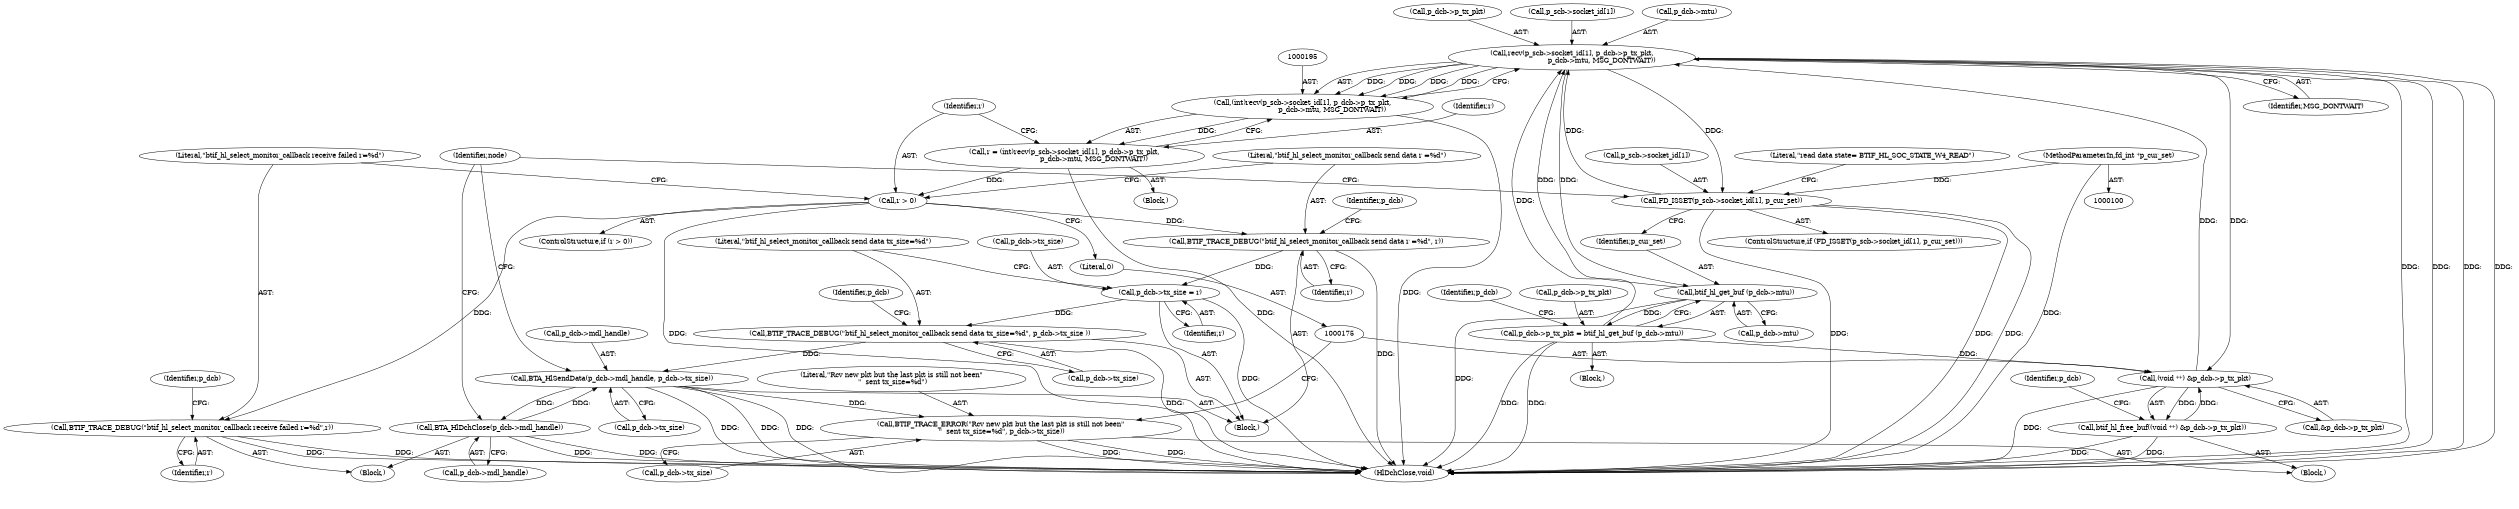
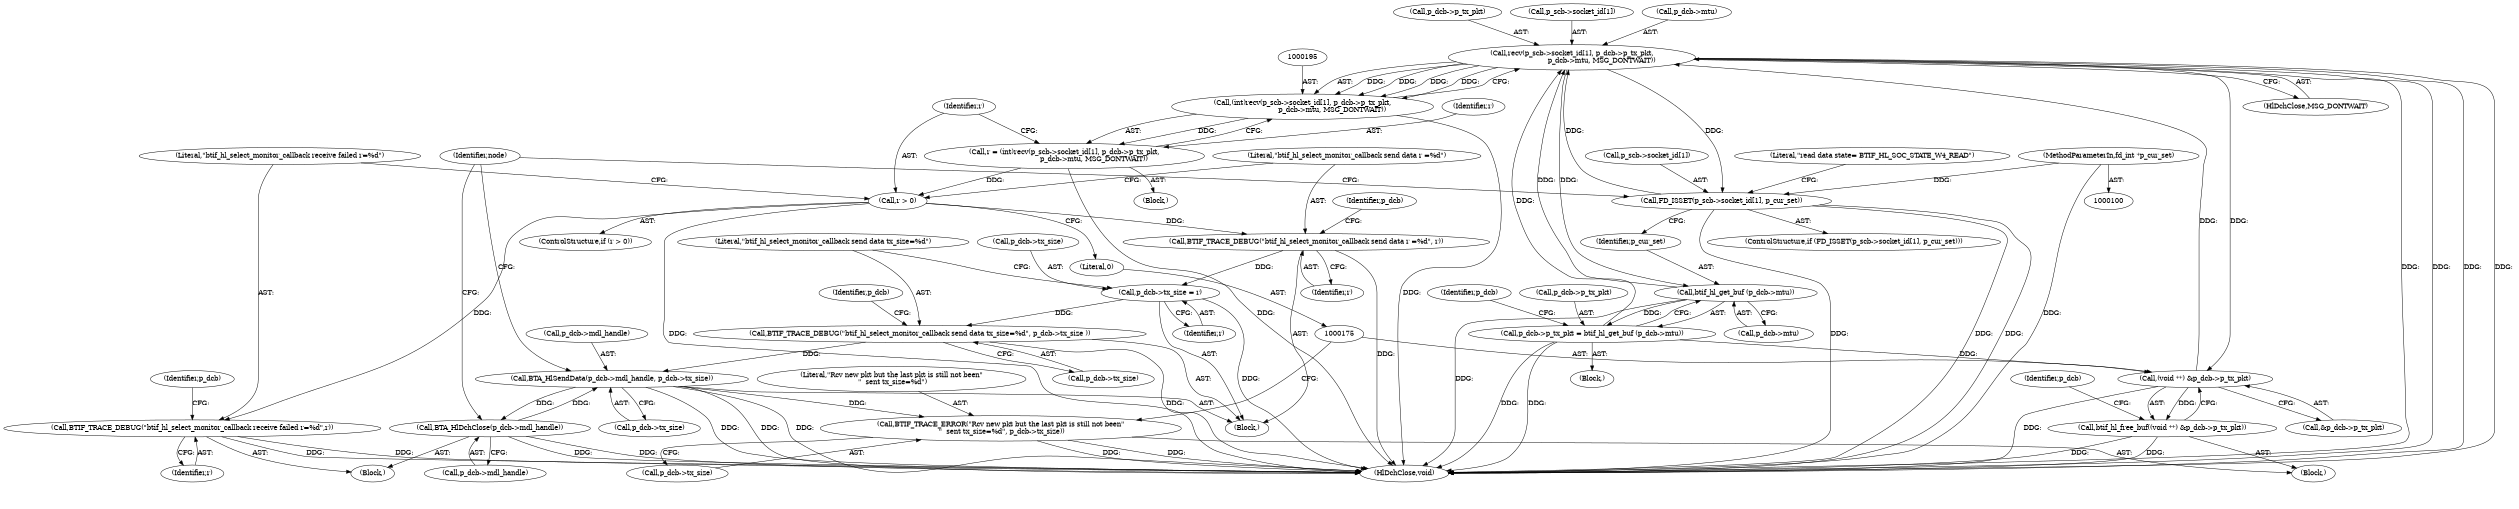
  digraph {
    n1 [label="(Call,recv(p_scb->socket_id[1], p_dcb->p_tx_pkt,\n                            p_dcb->mtu, MSG_DONTWAIT))"]
    n2 [label="(Call,FD_ISSET(p_scb->socket_id[1], p_cur_set))"]
    n3 [label="(Call,btif_hl_get_buf (p_dcb->mtu))"]
    n4 [label="(Call,(void **) &p_dcb->p_tx_pkt)"]
    n5 [label="(Call,(int)recv(p_scb->socket_id[1], p_dcb->p_tx_pkt,\n                            p_dcb->mtu, MSG_DONTWAIT))"]
    n6 [label="(HlDchClose,void)"]
-   n7 [label="(Identifier,MSG_DONTWAIT)"]
+   n7 [label="(HlDchClose,MSG_DONTWAIT)"]
    n8 [label="(Identifier,p_cur_set)"]
    n9 [label="(ControlStructure,if (FD_ISSET(p_scb->socket_id[1], p_cur_set)))"]
    n10 [label="(Call,p_dcb->p_tx_pkt = btif_hl_get_buf (p_dcb->mtu))"]
    n11 [label="(Call,p_dcb->mtu)"]
    n12 [label="(Call,btif_hl_free_buf((void **) &p_dcb->p_tx_pkt))"]
    n13 [label="(Call,&p_dcb->p_tx_pkt)"]
    n14 [label="(Call,r = (int)recv(p_scb->socket_id[1], p_dcb->p_tx_pkt,\n                            p_dcb->mtu, MSG_DONTWAIT))"]
    n15 [label="(Block,)"]
    n16 [label="(Block,)"]
    n17 [label="(MethodParameterIn,fd_int *p_cur_set)"]
    1000100
    n19 [label="(Call,r > 0)"]
    n20 [label="(Block,)"]
    n21 [label="(Call,BTIF_TRACE_DEBUG(\"btif_hl_select_monitor_callback send data r =%d\", r))"]
    n22 [label="(Call,BTIF_TRACE_DEBUG(\"btif_hl_select_monitor_callback receive failed r=%d\",r))"]
    n23 [label="(ControlStructure,if (r > 0))"]
    n24 [label="(Literal,0)"]
    n25 [label="(Call,p_dcb->tx_size = r)"]
    n26 [label="(Identifier,r)"]
    n27 [label="(Block,)"]
    n28 [label="(Block,)"]
    n29 [label="(Identifier,r)"]
    1000175
    n31 [label="(Call,BTIF_TRACE_DEBUG(\"btif_hl_select_monitor_callback send data tx_size=%d\", p_dcb->tx_size ))"]
    n32 [label="(Identifier,r)"]
    n33 [label="(Call,BTA_HlSendData(p_dcb->mdl_handle, p_dcb->tx_size))"]
    n34 [label="(Call,p_dcb->tx_size)"]
    n35 [label="(Call,BTIF_TRACE_ERROR(\"Rcv new pkt but the last pkt is still not been\"\n \"  sent tx_size=%d\", p_dcb->tx_size))"]
    n36 [label="(Call,BTA_HlDchClose(p_dcb->mdl_handle))"]
    n37 [label="(Call,p_dcb->tx_size)"]
    n38 [label="(Call,p_dcb->tx_size)"]
    n39 [label="(Call,p_dcb->mdl_handle)"]
    n40 [label="(Call,p_dcb->mdl_handle)"]
    n41 [label="(Literal,\"btif_hl_select_monitor_callback receive failed r=%d\")"]
    n42 [label="(Literal,\"btif_hl_select_monitor_callback send data tx_size=%d\")"]
    n43 [label="(Identifier,p_dcb)"]
    n44 [label="(Literal,\"Rcv new pkt but the last pkt is still not been\"\n \"  sent tx_size=%d\")"]
    n45 [label="(Identifier,p_dcb)"]
    n46 [label="(Call,p_dcb->p_tx_pkt)"]
    n47 [label="(Call,p_scb->socket_id[1])"]
    n48 [label="(Identifier,r)"]
    n49 [label="(Literal,\"read data state= BTIF_HL_SOC_STATE_W4_READ\")"]
    n50 [label="(Identifier,r)"]
    n51 [label="(Identifier,p_dcb)"]
    n52 [label="(Identifier,p_dcb)"]
    n53 [label="(Identifier,node)"]
    n54 [label="(Call,p_scb->socket_id[1])"]
    n55 [label="(Call,p_dcb->p_tx_pkt)"]
    n56 [label="(Call,p_dcb->tx_size)"]
    n57 [label="(Identifier,p_dcb)"]
    n58 [label="(Call,p_dcb->mtu)"]
    n59 [label="(Literal,\"btif_hl_select_monitor_callback send data r =%d\")"]
    1000195
    n1 -> n2 [label="DDG: "]
    n1 -> n3 [label="DDG: "]
    n1 -> n4 [label="DDG: "]
    n1 -> n5 [label="AST: "]
    n1 -> n5 [label="DDG: "]
    n1 -> n5 [label="DDG: "]
    n1 -> n5 [label="DDG: "]
    n1 -> n5 [label="DDG: "]
    n1 -> n6 [label="DDG: "]
    n1 -> n6 [label="DDG: "]
    n1 -> n6 [label="DDG: "]
    n1 -> n6 [label="DDG: "]
    n1 -> n7 [label="CFG: "]
    n2 -> n1 [label="DDG: "]
    n2 -> n6 [label="DDG: "]
    n2 -> n6 [label="DDG: "]
    n2 -> n6 [label="DDG: "]
    n2 -> n8 [label="CFG: "]
    n2 -> n9 [label="AST: "]
    n3 -> n1 [label="DDG: "]
    n3 -> n6 [label="DDG: "]
    n3 -> n10 [label="AST: "]
    n3 -> n10 [label="DDG: "]
    n3 -> n11 [label="CFG: "]
    n4 -> n1 [label="DDG: "]
    n4 -> n6 [label="DDG: "]
    n4 -> n12 [label="AST: "]
    n4 -> n12 [label="DDG: "]
    n4 -> n13 [label="CFG: "]
    n5 -> n1 [label="CFG: "]
    n5 -> n6 [label="DDG: "]
    n5 -> n14 [label="AST: "]
    n5 -> n14 [label="DDG: "]
    n7 -> n1 [label="AST: "]
    n8 -> n3 [label="AST: "]
    n10 -> n1 [label="DDG: "]
    n10 -> n3 [label="CFG: "]
    n10 -> n4 [label="DDG: "]
    n10 -> n6 [label="DDG: "]
    n10 -> n6 [label="DDG: "]
    n10 -> n15 [label="AST: "]
    n11 -> n3 [label="AST: "]
-   n12 -> n4 [label="DDG: "]
+   n12 -> n4 [label="CFG: "]
    n12 -> n6 [label="DDG: "]
    n12 -> n6 [label="DDG: "]
    n12 -> n16 [label="AST: "]
    n13 -> n4 [label="AST: "]
    n14 -> n5 [label="CFG: "]
    n14 -> n6 [label="DDG: "]
    n14 -> n19 [label="DDG: "]
    n14 -> n20 [label="AST: "]
    n17 -> n2 [label="DDG: "]
    n17 -> n6 [label="DDG: "]
    n17 -> 1000100 [label="AST: "]
    n19 -> n6 [label="DDG: "]
    n19 -> n21 [label="DDG: "]
    n19 -> n22 [label="DDG: "]
    n19 -> n23 [label="AST: "]
    n19 -> n24 [label="CFG: "]
    n21 -> n6 [label="DDG: "]
    n21 -> n25 [label="DDG: "]
    n21 -> n26 [label="CFG: "]
    n21 -> n27 [label="AST: "]
    n22 -> n6 [label="DDG: "]
    n22 -> n6 [label="DDG: "]
    n22 -> n28 [label="AST: "]
    n22 -> n29 [label="CFG: "]
    n24 -> 1000175 [label="AST: "]
    n25 -> n6 [label="DDG: "]
    n25 -> n27 [label="AST: "]
    n25 -> n31 [label="DDG: "]
    n25 -> n32 [label="CFG: "]
    n26 -> n21 [label="AST: "]
    n29 -> n22 [label="AST: "]
    1000175 -> n4 [label="AST: "]
    1000175 -> n35 [label="CFG: "]
    n31 -> n6 [label="DDG: "]
    n31 -> n27 [label="AST: "]
    n31 -> n33 [label="DDG: "]
    n31 -> n34 [label="CFG: "]
    n32 -> n25 [label="AST: "]
    n33 -> n6 [label="DDG: "]
    n33 -> n6 [label="DDG: "]
    n33 -> n6 [label="DDG: "]
    n33 -> n27 [label="AST: "]
    n33 -> n35 [label="DDG: "]
    n33 -> n36 [label="DDG: "]
    n33 -> n37 [label="CFG: "]
    n34 -> n31 [label="AST: "]
    n35 -> n6 [label="DDG: "]
    n35 -> n6 [label="DDG: "]
    n35 -> n16 [label="AST: "]
    n35 -> n38 [label="CFG: "]
    n36 -> n6 [label="DDG: "]
    n36 -> n6 [label="DDG: "]
    n36 -> n28 [label="AST: "]
    n36 -> n33 [label="DDG: "]
    n36 -> n39 [label="CFG: "]
    n37 -> n33 [label="AST: "]
    n38 -> n35 [label="AST: "]
    n39 -> n36 [label="AST: "]
    n40 -> n33 [label="AST: "]
    n41 -> n19 [label="CFG: "]
    n41 -> n22 [label="AST: "]
    n42 -> n25 [label="CFG: "]
    n42 -> n31 [label="AST: "]
    n43 -> n21 [label="CFG: "]
    n44 -> n35 [label="AST: "]
    n45 -> n31 [label="CFG: "]
    n46 -> n1 [label="AST: "]
    n47 -> n1 [label="AST: "]
    n48 -> n14 [label="CFG: "]
    n48 -> n19 [label="AST: "]
    n49 -> n2 [label="CFG: "]
    n50 -> n14 [label="AST: "]
    n51 -> n10 [label="CFG: "]
    n52 -> n22 [label="CFG: "]
    n53 -> n2 [label="CFG: "]
    n53 -> n33 [label="CFG: "]
    n53 -> n36 [label="CFG: "]
    n54 -> n2 [label="AST: "]
    n55 -> n10 [label="AST: "]
    n56 -> n25 [label="AST: "]
    n57 -> n12 [label="CFG: "]
    n58 -> n1 [label="AST: "]
    n59 -> n19 [label="CFG: "]
    n59 -> n21 [label="AST: "]
    1000195 -> n5 [label="AST: "]
  }
